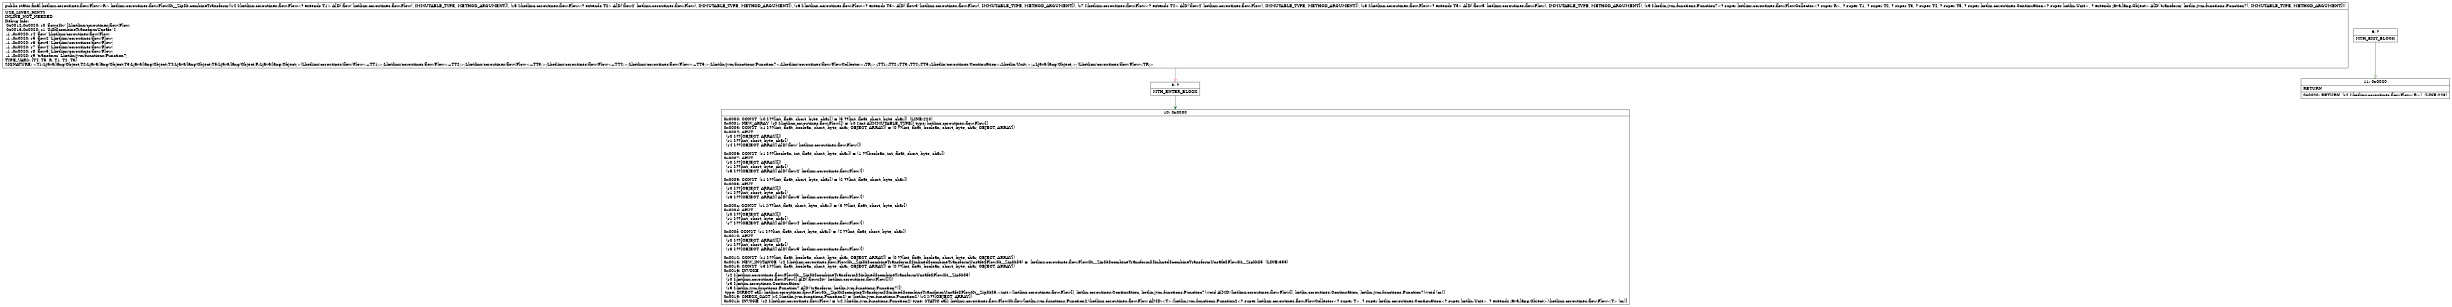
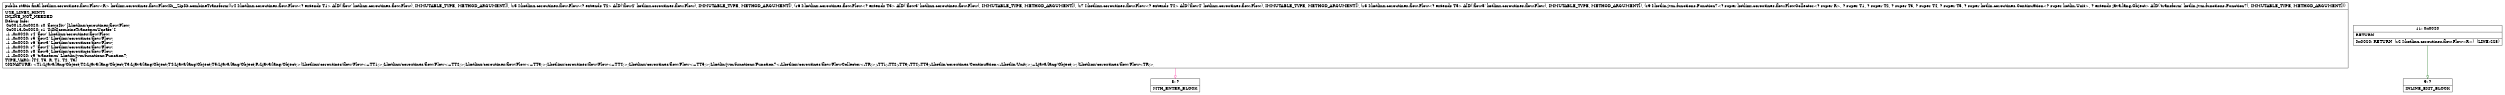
  digraph {
    node [shape=record]
    edge [arrowhead=onormal color=darkgreen]
    n1 [label="{8\:\ ?|MTH_ENTER_BLOCK\l}"]
-   n2 [label="{10\:\ 0x0000|0x0000: CONST  (r0 I:??[int, float, short, byte, char]) = (5 ??[int, float, short, byte, char])  (LINE:220)\l0x0001: NEW_ARRAY  (r0 I:kotlinx.coroutines.flow.Flow[]) = (r0 I:int A[IMMUTABLE_TYPE]) type: kotlinx.coroutines.flow.Flow[] \l0x0003: CONST  (r1 I:??[int, float, boolean, short, byte, char, OBJECT, ARRAY]) = (0 ??[int, float, boolean, short, byte, char, OBJECT, ARRAY]) \l0x0004: APUT  \l  (r0 I:??[OBJECT, ARRAY][])\l  (r1 I:??[int, short, byte, char])\l  (r4 I:??[OBJECT, ARRAY] A[D('flow' kotlinx.coroutines.flow.Flow)])\l \l0x0006: CONST  (r1 I:??[boolean, int, float, short, byte, char]) = (1 ??[boolean, int, float, short, byte, char]) \l0x0007: APUT  \l  (r0 I:??[OBJECT, ARRAY][])\l  (r1 I:??[int, short, byte, char])\l  (r5 I:??[OBJECT, ARRAY] A[D('flow2' kotlinx.coroutines.flow.Flow)])\l \l0x0009: CONST  (r1 I:??[int, float, short, byte, char]) = (2 ??[int, float, short, byte, char]) \l0x000a: APUT  \l  (r0 I:??[OBJECT, ARRAY][])\l  (r1 I:??[int, short, byte, char])\l  (r6 I:??[OBJECT, ARRAY] A[D('flow3' kotlinx.coroutines.flow.Flow)])\l \l0x000c: CONST  (r1 I:??[int, float, short, byte, char]) = (3 ??[int, float, short, byte, char]) \l0x000d: APUT  \l  (r0 I:??[OBJECT, ARRAY][])\l  (r1 I:??[int, short, byte, char])\l  (r7 I:??[OBJECT, ARRAY] A[D('flow4' kotlinx.coroutines.flow.Flow)])\l \l0x000f: CONST  (r1 I:??[int, float, short, byte, char]) = (4 ??[int, float, short, byte, char]) \l0x0010: APUT  \l  (r0 I:??[OBJECT, ARRAY][])\l  (r1 I:??[int, short, byte, char])\l  (r8 I:??[OBJECT, ARRAY] A[D('flow5' kotlinx.coroutines.flow.Flow)])\l \l0x0012: CONST  (r1 I:??[int, float, boolean, short, byte, char, OBJECT, ARRAY]) = (0 ??[int, float, boolean, short, byte, char, OBJECT, ARRAY]) \l0x0013: NEW_INSTANCE  (r2 I:kotlinx.coroutines.flow.FlowKt__ZipKt$combineTransform$$inlined$combineTransformUnsafe$FlowKt__ZipKt$5) =  kotlinx.coroutines.flow.FlowKt__ZipKt$combineTransform$$inlined$combineTransformUnsafe$FlowKt__ZipKt$5  (LINE:355)\l0x0015: CONST  (r3 I:??[int, float, boolean, short, byte, char, OBJECT, ARRAY]) = (0 ??[int, float, boolean, short, byte, char, OBJECT, ARRAY]) \l0x0016: INVOKE  \l  (r2 I:kotlinx.coroutines.flow.FlowKt__ZipKt$combineTransform$$inlined$combineTransformUnsafe$FlowKt__ZipKt$5)\l  (r0 I:kotlinx.coroutines.flow.Flow[] A[D('flows$iv' kotlinx.coroutines.flow.Flow[])])\l  (r3 I:kotlin.coroutines.Continuation)\l  (r9 I:kotlin.jvm.functions.Function7 A[D('transform' kotlin.jvm.functions.Function7)])\l type: DIRECT call: kotlinx.coroutines.flow.FlowKt__ZipKt$combineTransform$$inlined$combineTransformUnsafe$FlowKt__ZipKt$5.\<init\>(kotlinx.coroutines.flow.Flow[], kotlin.coroutines.Continuation, kotlin.jvm.functions.Function7):void A[MD:(kotlinx.coroutines.flow.Flow[], kotlin.coroutines.Continuation, kotlin.jvm.functions.Function7):void (m)]\l0x0019: CHECK_CAST (r2 I:kotlin.jvm.functions.Function2) = (kotlin.jvm.functions.Function2) (r2 I:??[OBJECT, ARRAY]) \l0x001b: INVOKE  (r2 I:kotlinx.coroutines.flow.Flow) = (r2 I:kotlin.jvm.functions.Function2) type: STATIC call: kotlinx.coroutines.flow.FlowKt.flow(kotlin.jvm.functions.Function2):kotlinx.coroutines.flow.Flow A[MD:\<T\>:(kotlin.jvm.functions.Function2\<? super kotlinx.coroutines.flow.FlowCollector\<? super T\>, ? super kotlin.coroutines.Continuation\<? super kotlin.Unit\>, ? extends java.lang.Object\>):kotlinx.coroutines.flow.Flow\<T\> (m)]\l}"]
    n3 [label="{11\:\ 0x0020|RETURN\l|0x0020: RETURN  (r2 I:kotlinx.coroutines.flow.Flow\<R\>)  (LINE:228)\l}"]
-   n4 [label="{9\:\ ?|MTH_EXIT_BLOCK\l}"]
+   n4 [label="{9\:\ ?|INLINE_EXIT_BLOCK\l}"]
    n5 [label="{public static final kotlinx.coroutines.flow.Flow\<R\> kotlinx.coroutines.flow.FlowKt__ZipKt.combineTransform((r4 I:kotlinx.coroutines.flow.Flow\<? extends T1\> A[D('flow' kotlinx.coroutines.flow.Flow), IMMUTABLE_TYPE, METHOD_ARGUMENT]), (r5 I:kotlinx.coroutines.flow.Flow\<? extends T2\> A[D('flow2' kotlinx.coroutines.flow.Flow), IMMUTABLE_TYPE, METHOD_ARGUMENT]), (r6 I:kotlinx.coroutines.flow.Flow\<? extends T3\> A[D('flow3' kotlinx.coroutines.flow.Flow), IMMUTABLE_TYPE, METHOD_ARGUMENT]), (r7 I:kotlinx.coroutines.flow.Flow\<? extends T4\> A[D('flow4' kotlinx.coroutines.flow.Flow), IMMUTABLE_TYPE, METHOD_ARGUMENT]), (r8 I:kotlinx.coroutines.flow.Flow\<? extends T5\> A[D('flow5' kotlinx.coroutines.flow.Flow), IMMUTABLE_TYPE, METHOD_ARGUMENT]), (r9 I:kotlin.jvm.functions.Function7\<? super kotlinx.coroutines.flow.FlowCollector\<? super R\>, ? super T1, ? super T2, ? super T3, ? super T4, ? super T5, ? super kotlin.coroutines.Continuation\<? super kotlin.Unit\>, ? extends java.lang.Object\> A[D('transform' kotlin.jvm.functions.Function7), IMMUTABLE_TYPE, METHOD_ARGUMENT]))  | USE_LINES_HINTS\lINLINE_NOT_NEEDED\lDebug Info:\l  0x0012\-0x0020: r0 'flows$iv' [Lkotlinx\/coroutines\/flow\/Flow;\l  0x0013\-0x0020: r1 '$i$f$combineTransformUnsafe' I\l  \-1 \-0x0020: r4 'flow' Lkotlinx\/coroutines\/flow\/Flow;\l  \-1 \-0x0020: r5 'flow2' Lkotlinx\/coroutines\/flow\/Flow;\l  \-1 \-0x0020: r6 'flow3' Lkotlinx\/coroutines\/flow\/Flow;\l  \-1 \-0x0020: r7 'flow4' Lkotlinx\/coroutines\/flow\/Flow;\l  \-1 \-0x0020: r8 'flow5' Lkotlinx\/coroutines\/flow\/Flow;\l  \-1 \-0x0020: r9 'transform' Lkotlin\/jvm\/functions\/Function7;\lTYPE_VARS: [T4, T5, R, T1, T2, T3]\lSIGNATURE: \<T1:Ljava\/lang\/Object;T2:Ljava\/lang\/Object;T3:Ljava\/lang\/Object;T4:Ljava\/lang\/Object;T5:Ljava\/lang\/Object;R:Ljava\/lang\/Object;\>(Lkotlinx\/coroutines\/flow\/Flow\<+TT1;\>;Lkotlinx\/coroutines\/flow\/Flow\<+TT2;\>;Lkotlinx\/coroutines\/flow\/Flow\<+TT3;\>;Lkotlinx\/coroutines\/flow\/Flow\<+TT4;\>;Lkotlinx\/coroutines\/flow\/Flow\<+TT5;\>;Lkotlin\/jvm\/functions\/Function7\<\-Lkotlinx\/coroutines\/flow\/FlowCollector\<\-TR;\>;\-TT1;\-TT2;\-TT3;\-TT4;\-TT5;\-Lkotlin\/coroutines\/Continuation\<\-Lkotlin\/Unit;\>;+Ljava\/lang\/Object;\>;)Lkotlinx\/coroutines\/flow\/Flow\<TR;\>;\l}"]
-   n1 -> n2 [arrowhead=vee]
-   n4 -> n3
+   n3 -> n4
    n5 -> n1 [color=deeppink]
  }
